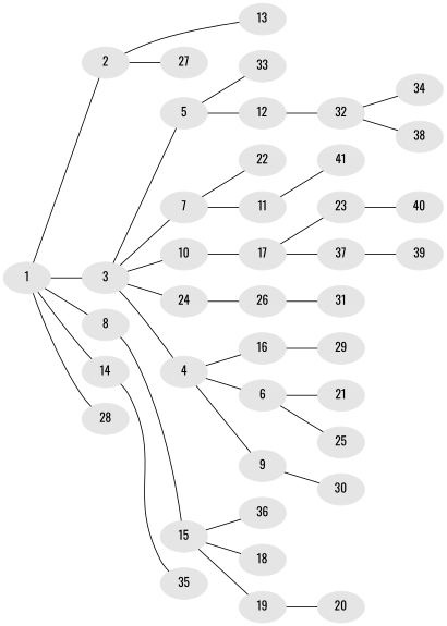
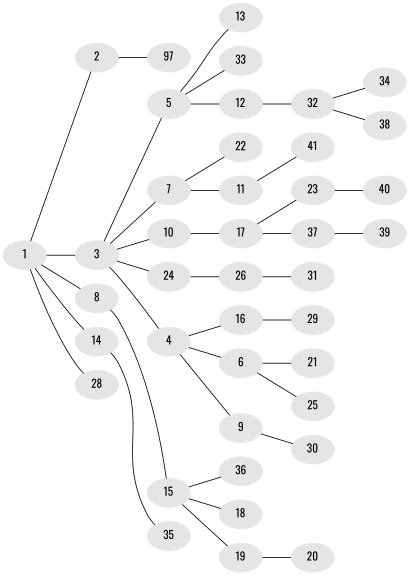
  graph {
    fontname=Oswald
    rankdir=LR
    node [color=gray90 fontname=Oswald style=filled]
    edge [fontname=Oswald weight=1.0]
    1
    2
    3
    8
    14
    28
-   27
+   27 [label=97]
    4
    5
    7
    10
    24
    15
    35
    6
    9
    16
    12
    13
    33
    11
    22
    17
    18
    19
    36
    26
    21
    25
    30
    29
    32
    41
    23
    37
    34
    38
    20
    40
    39
    31
    1 -- 2
    1 -- 3 [weight=3.0]
    1 -- 8
    1 -- 14
    1 -- 28
    2 -- 27
    3 -- 4
    3 -- 5
    3 -- 7
    3 -- 10
    3 -- 24
    8 -- 15
    14 -- 35
    4 -- 6
    4 -- 9
    4 -- 16
    5 -- 12 [weight=5.0]
-   2 -- 13
+   5 -- 13
    5 -- 33
    7 -- 11
    7 -- 22
    10 -- 17
    24 -- 26
    15 -- 18 [weight=2.0]
    15 -- 19
    15 -- 36
    6 -- 21
    6 -- 25
    9 -- 30 [weight=3.0]
    16 -- 29
    12 -- 32
    11 -- 41
    17 -- 23 [weight=2.0]
    17 -- 37
    19 -- 20
    26 -- 31
    32 -- 34
    32 -- 38
    23 -- 40
    37 -- 39
  }
